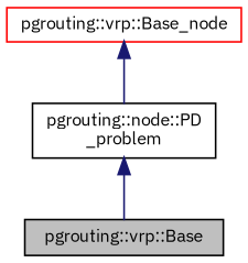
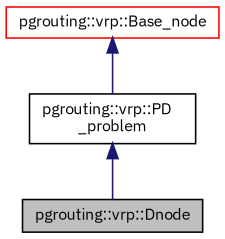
  digraph {
    fontname="IBM Plex Sans"
    node [color=black fillcolor=white fontname="IBM Plex Sans" fontsize=10 shape=record style=filled]
    edge [color=midnightblue dir=back fontname="IBM Plex Sans" fontsize=10 labelfontname=Helvetica labelfontsize=10 style=solid]
-   n1 [fillcolor=grey75 fontcolor=black height=0.2 label="pgrouting::vrp::Base" width=0.4]
+   n1 [fillcolor=grey75 fontcolor=black height=0.2 label="pgrouting::vrp::Dnode" width=0.4]
    n2 [color=red height=0.2 label="pgrouting::vrp::Base_node" width=0.4]
-   n3 [height=0.2 label="pgrouting::node::PD\l_problem" width=0.4]
+   n3 [height=0.2 label="pgrouting::vrp::PD\l_problem" width=0.4]
    n2 -> n3
    n3 -> n1
  }
